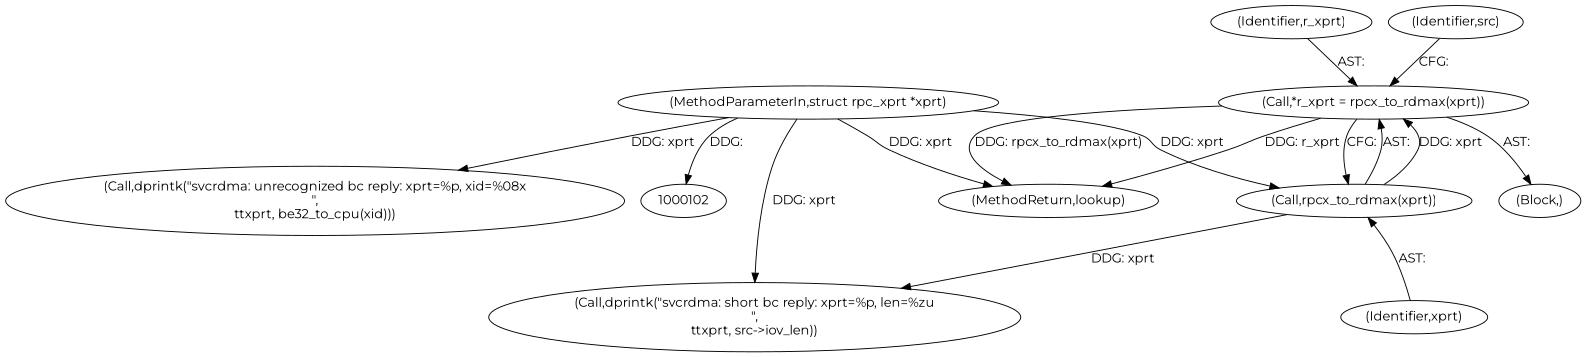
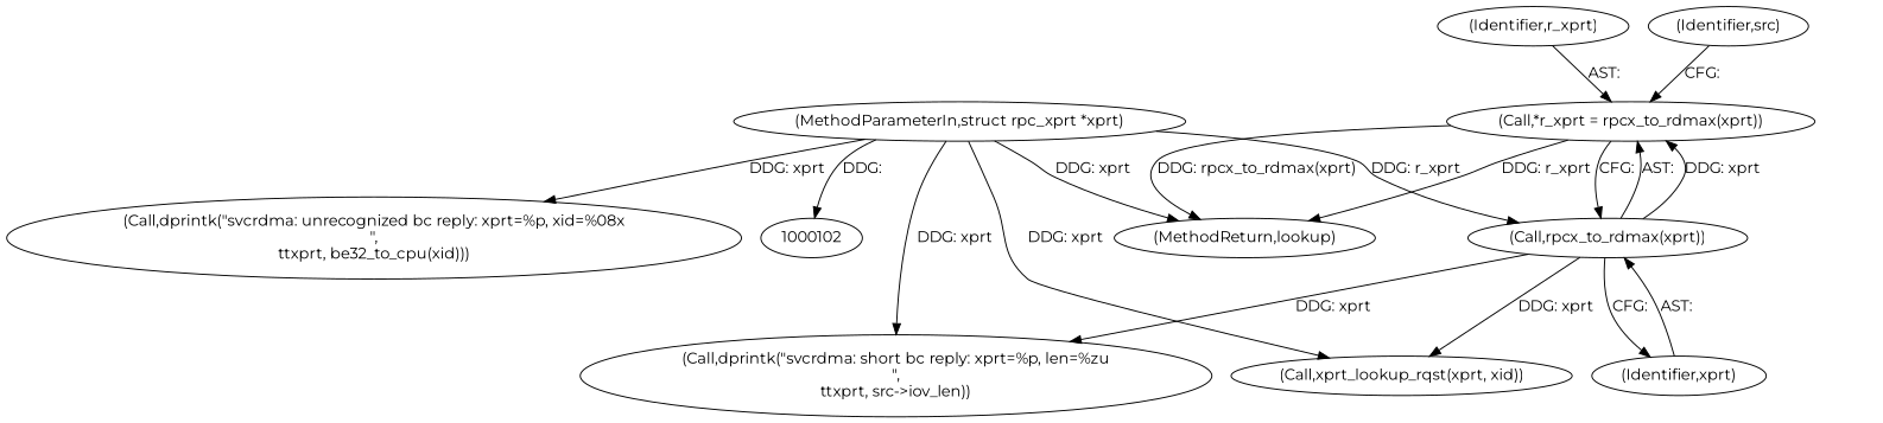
  digraph {
    fontname=Montserrat
    node [fontname=Montserrat]
    edge [fontname=Montserrat]
    n1 [label="(Call,*r_xprt = rpcx_to_rdmax(xprt))"]
    n2 [label="(Call,rpcx_to_rdmax(xprt))"]
    n3 [label="(MethodReturn,lookup)"]
-   n4 [label="(Block,)"]
    n5 [label="(Identifier,xprt)"]
    n6 [label="(Call,dprintk(\"svcrdma: short bc reply: xprt=%p, len=%zu\n\",\n\t\txprt, src->iov_len))"]
+   n7 [label="(Call,xprt_lookup_rqst(xprt, xid))"]
    n8 [label="(MethodParameterIn,struct rpc_xprt *xprt)"]
    n9 [label="(Call,dprintk(\"svcrdma: unrecognized bc reply: xprt=%p, xid=%08x\n\",\n\t\txprt, be32_to_cpu(xid)))"]
    1000102
    n11 [label="(Identifier,r_xprt)"]
    n12 [label="(Identifier,src)"]
    n1 -> n2 [label="CFG: "]
    n1 -> n3 [label="DDG: r_xprt"]
    n1 -> n3 [label="DDG: rpcx_to_rdmax(xprt)"]
-   n1 -> n4 [label="AST: "]
    n2 -> n1 [label="AST: "]
    n2 -> n1 [label="DDG: xprt"]
+   n2 -> n5 [label="CFG: "]
    n2 -> n6 [label="DDG: xprt"]
+   n2 -> n7 [label="DDG: xprt"]
    n5 -> n2 [label="AST: "]
-   n8 -> n2 [label="DDG: xprt"]
+   n8 -> n2 [label="DDG: r_xprt"]
    n8 -> n3 [label="DDG: xprt"]
    n8 -> n6 [label="DDG: xprt"]
+   n8 -> n7 [label="DDG: xprt"]
    n8 -> n9 [label="DDG: xprt"]
    n8 -> 1000102 [label="DDG: "]
    n11 -> n1 [label="AST: "]
    n12 -> n1 [label="CFG: "]
  }
